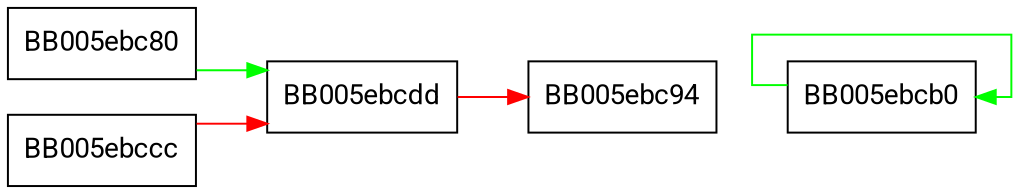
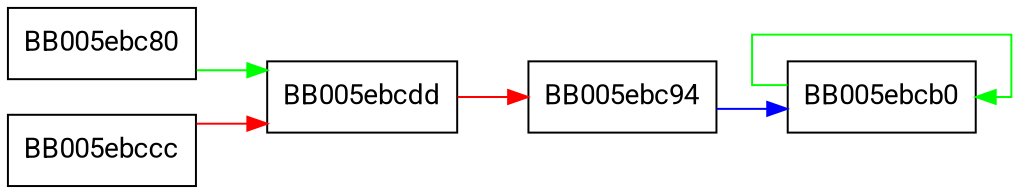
  digraph {
    fontname=Roboto
    rankdir=LR
    splines=ortho
    node [fontname=Roboto shape=box]
    edge [color=green fontname=Roboto]
    BB005ebc80
    BB005ebcdd
    BB005ebc94
    BB005ebcb0
    BB005ebccc
    BB005ebc80 -> BB005ebcdd
    BB005ebcdd -> BB005ebc94 [color=red]
+   BB005ebc94 -> BB005ebcb0 [color=blue]
    BB005ebcb0 -> BB005ebcb0
    BB005ebccc -> BB005ebcdd [color=red]
  }
